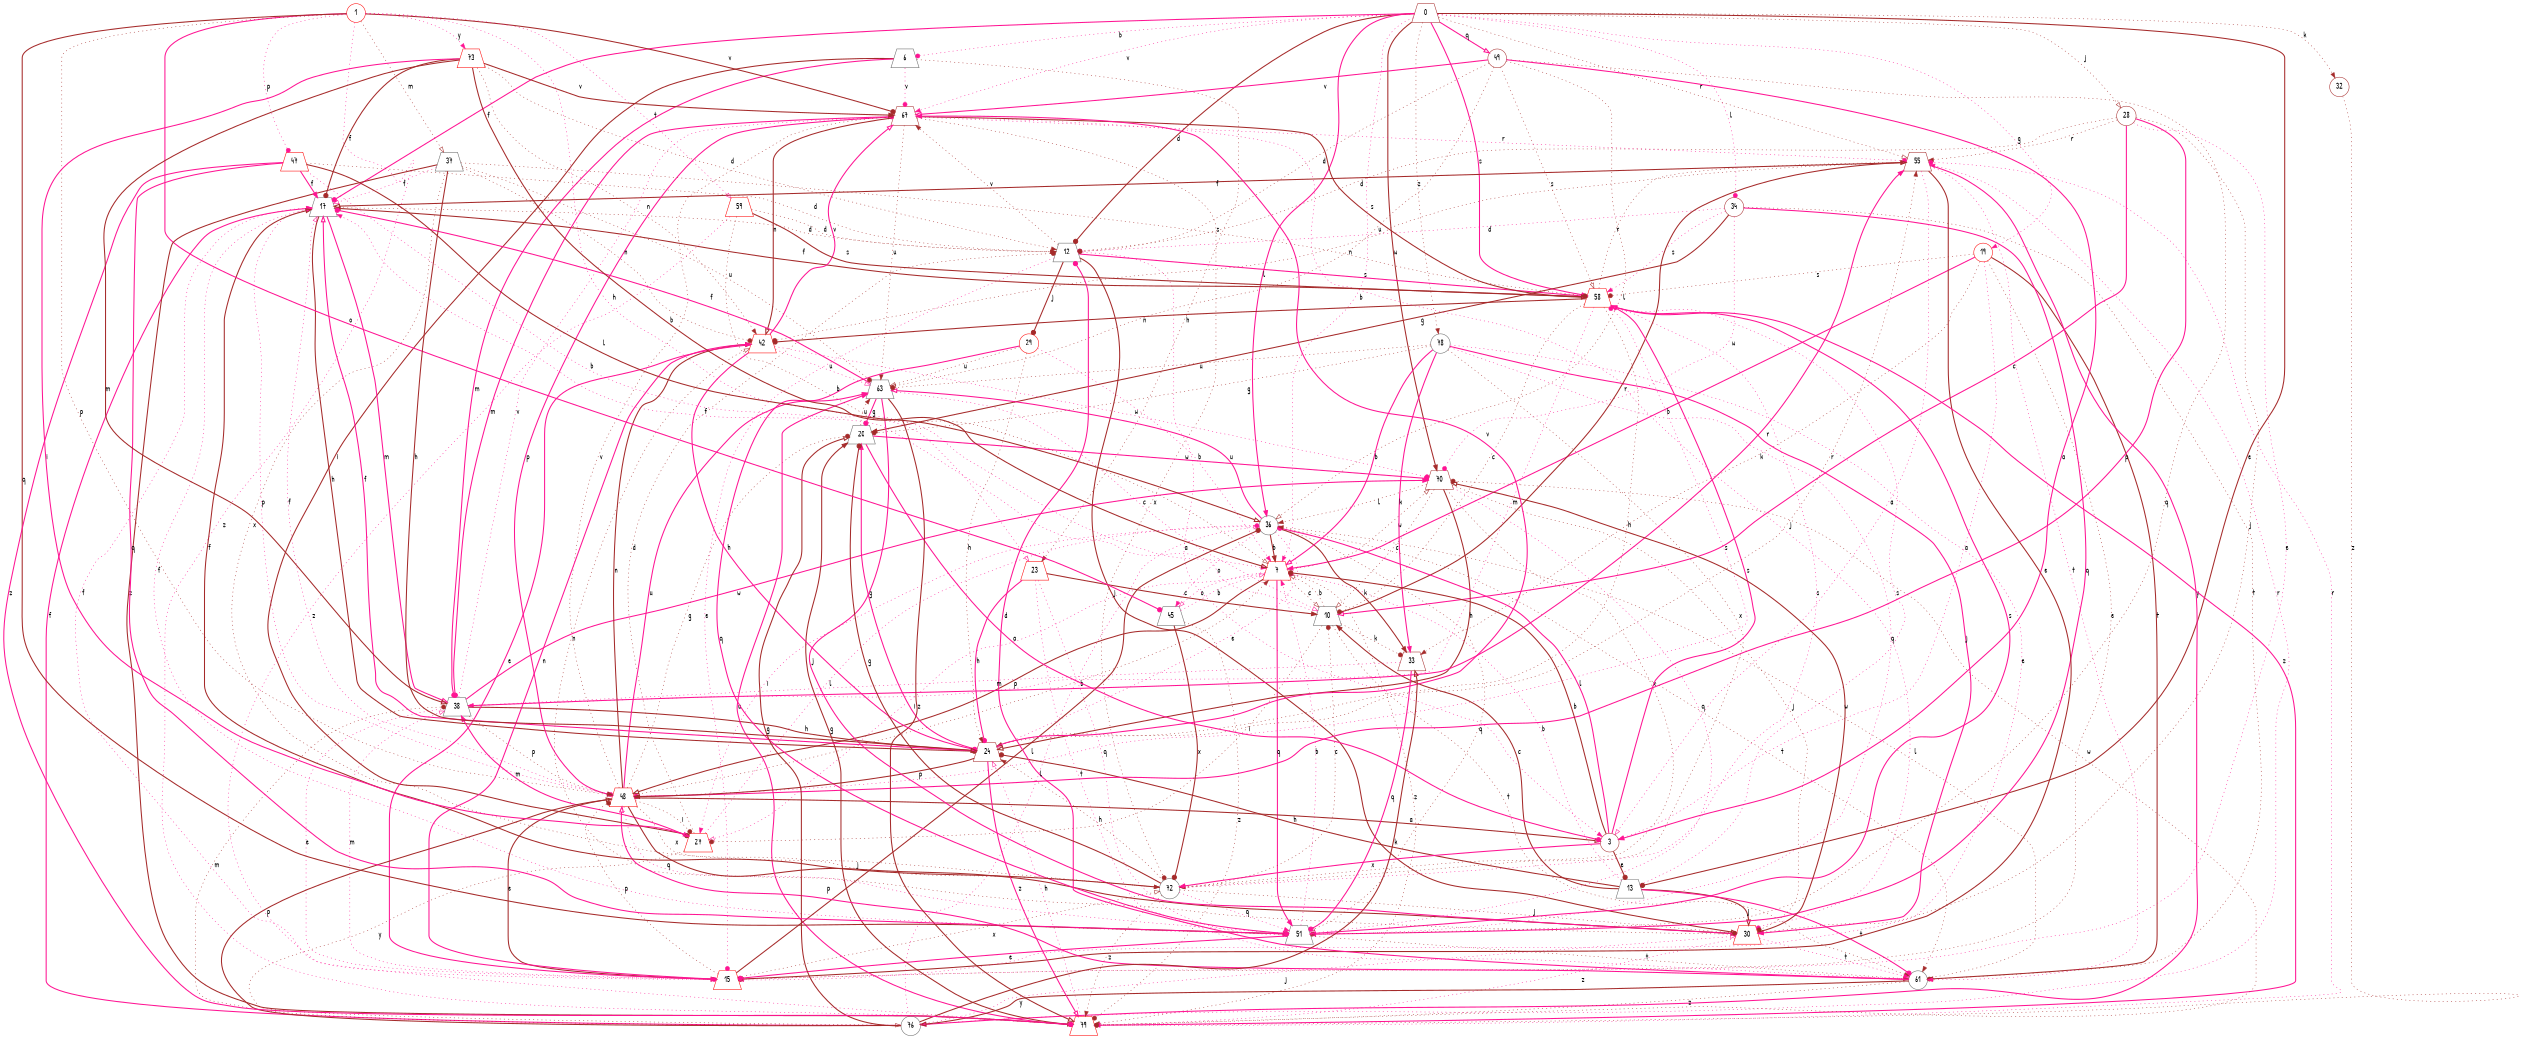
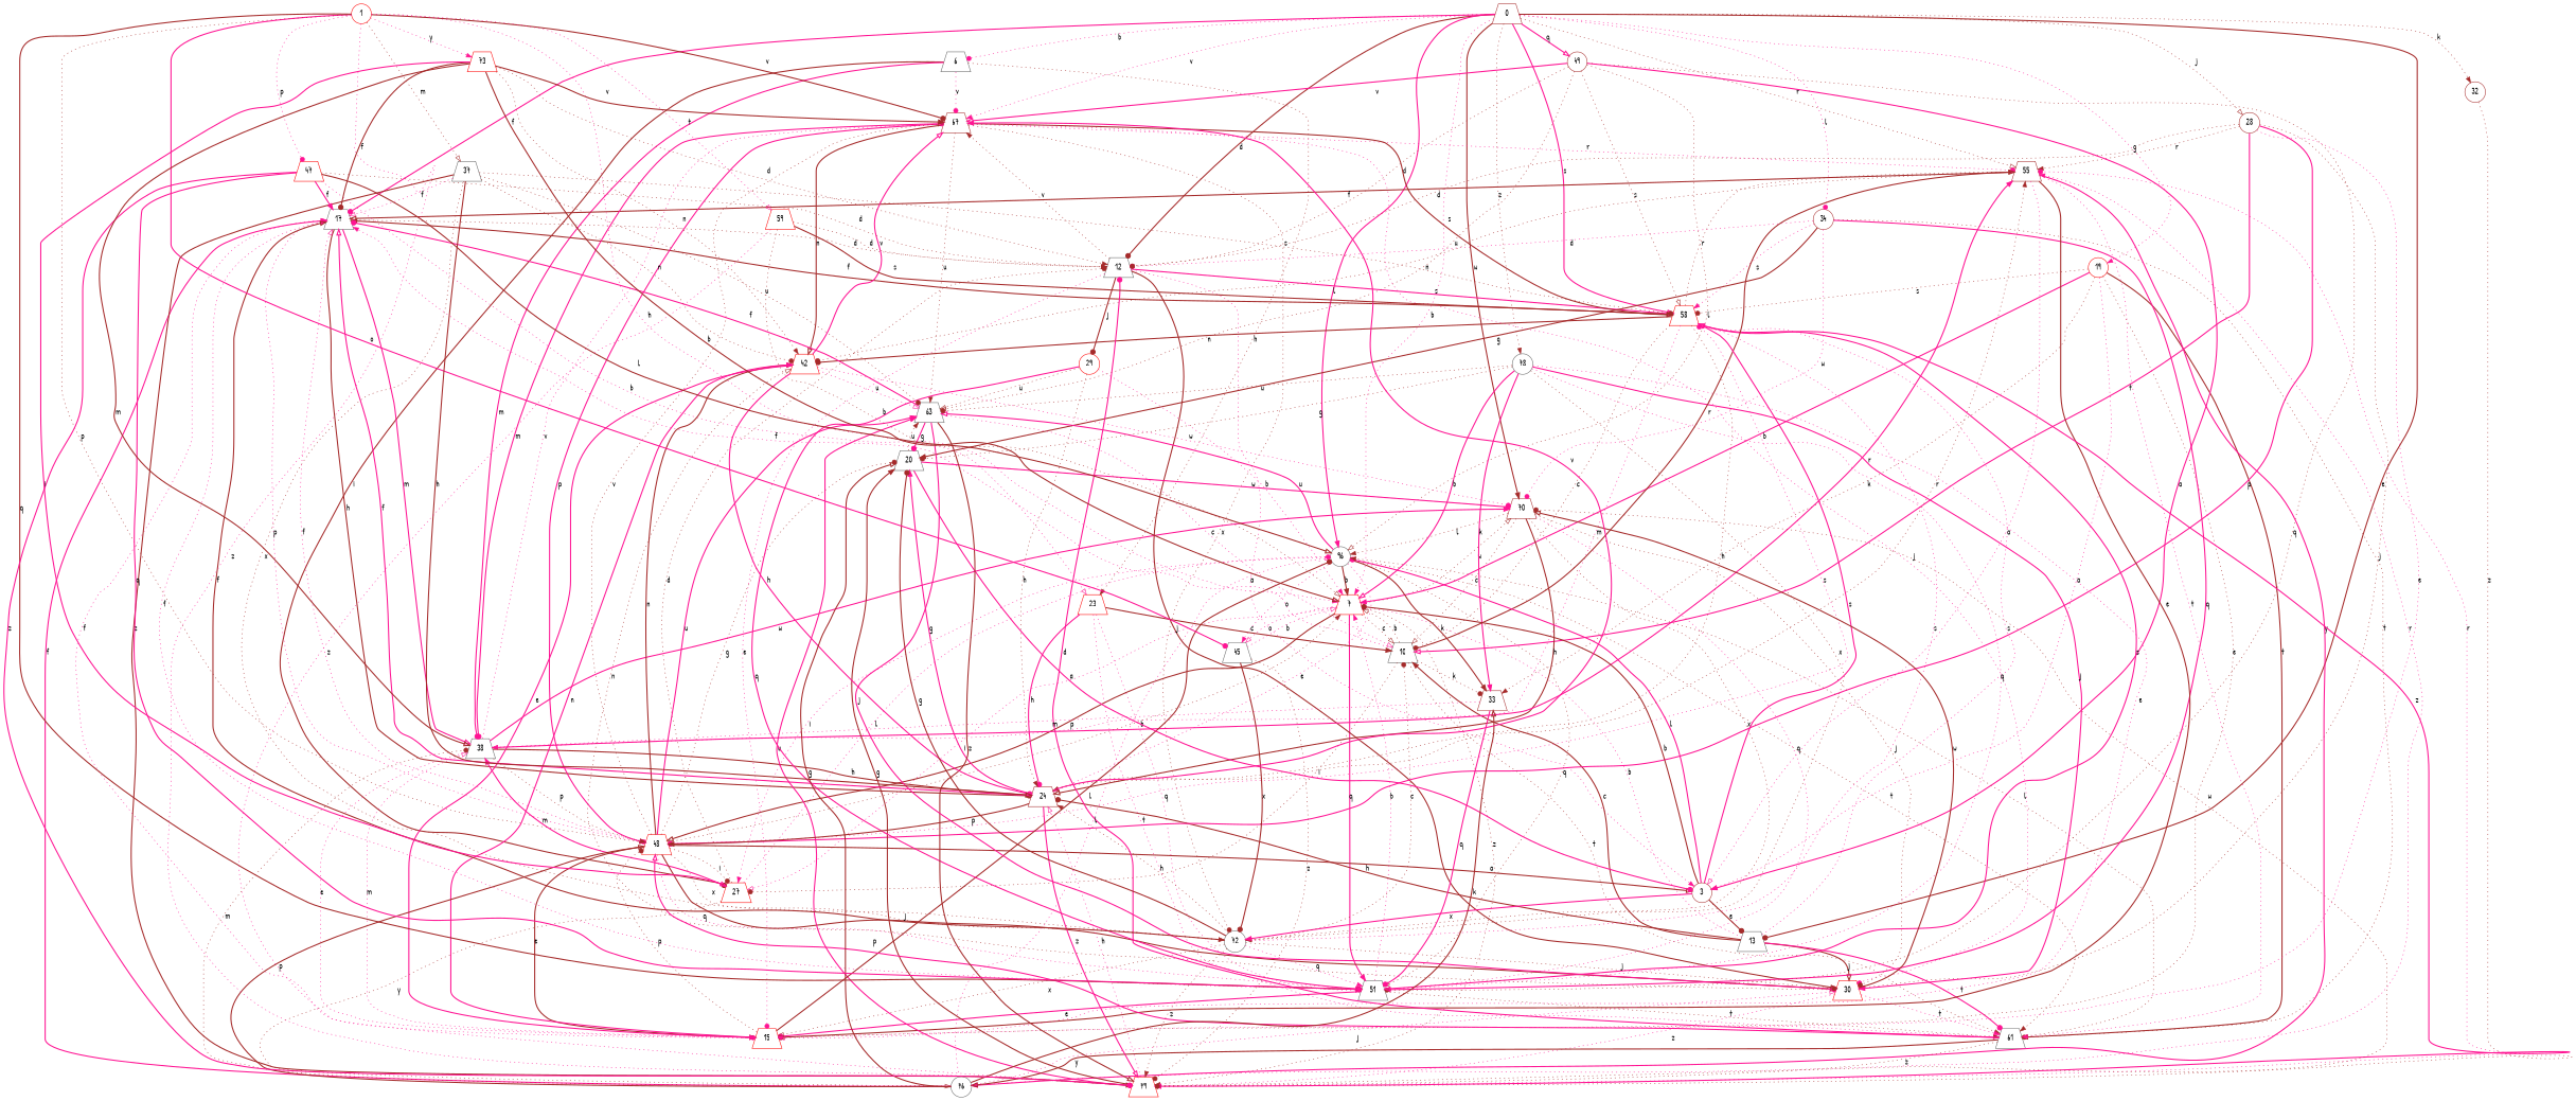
  strict digraph {
    fontname="Patrick Hand"
    node [color=gray40 fontname="Patrick Hand" shape=trapezium]
    edge [arrowhead=onormal color=brown fontname="Patrick Hand" style=dotted]
    0 [color=brown]
    6
    7 [color=red]
    12
    13
    17
    19 [color=red shape=circle]
    28 [color=brown shape=circle]
    32 [color=brown shape=circle]
    34 [color=brown shape=circle]
-   36 [shape=circle]
+   36 [shape=circle label=96]
    49 [color=brown shape=circle]
    55 [color=brown]
    58 [color=red]
    67 [color=brown]
    70 [color=brown]
    78 [shape=circle]
    23 [color=red]
    27 [color=red]
    38
    45
    48 [color=red]
    51
    79 [color=red]
    10
    3 [color=brown shape=circle]
    15 [color=red]
    29 [color=red shape=circle]
    30 [color=red]
-   61 [shape=circle]
+   61
    24 [color=brown]
    33 [color=brown]
    20
    63
    42 [color=red]
    76 [shape=circle]
    72 [shape=circle]
    1 [color=red shape=circle]
    37
    47 [color=red]
    59 [color=red]
    73 [color=red]
    0 -> 6 [arrowhead=dot color=deeppink label=b]
    0 -> 7 [arrowhead=normal color=deeppink label=b]
    0 -> 12 [arrowhead=dot label=d style=bold]
    0 -> 13 [arrowhead=dot label=e style=bold]
    0 -> 17 [arrowhead=dot color=deeppink label=f style=bold]
    0 -> 19 [arrowhead=normal color=deeppink label=g]
    0 -> 28 [label=j]
    0 -> 32 [arrowhead=normal label=k]
    0 -> 34 [arrowhead=dot color=deeppink label=l]
    0 -> 36 [arrowhead=normal color=deeppink label=l style=bold]
    0 -> 49 [color=deeppink label=q style=bold]
    0 -> 55 [label=r]
    0 -> 58 [color=deeppink label=s style=bold]
    0 -> 67 [arrowhead=normal color=deeppink label=v]
    0 -> 70 [arrowhead=normal label=w style=bold]
    0 -> 78 [arrowhead=normal label=z]
    6 -> 67 [arrowhead=dot color=deeppink label=v]
    6 -> 23 [arrowhead=normal label=h]
    6 -> 27 [arrowhead=dot label=i style=bold]
    6 -> 38 [arrowhead=dot color=deeppink label=m style=bold]
    7 -> 70 [label=w]
    7 -> 27 [color=deeppink label=i]
    7 -> 45 [color=deeppink label=o]
    7 -> 48 [label=p style=bold]
    7 -> 51 [arrowhead=normal color=deeppink label=q style=bold]
    7 -> 79 [arrowhead=normal label=z]
    7 -> 10 [label=c]
    12 -> 58 [color=deeppink label=s style=bold]
    12 -> 67 [arrowhead=normal label=v]
    12 -> 3 [arrowhead=normal color=deeppink label=a]
    12 -> 15 [arrowhead=dot color=deeppink label=e]
    12 -> 29 [arrowhead=dot label=j style=bold]
    12 -> 30 [label=j style=bold]
    13 -> 7 [arrowhead=dot color=deeppink label=b]
    13 -> 58 [color=deeppink label=s]
    13 -> 10 [arrowhead=normal label=c style=bold]
    13 -> 30 [label=j style=bold]
    13 -> 61 [arrowhead=dot color=deeppink label=t style=bold]
    13 -> 24 [arrowhead=dot label=h style=bold]
    17 -> 12 [arrowhead=normal label=d]
    17 -> 38 [color=deeppink label=m style=bold]
    17 -> 48 [arrowhead=dot color=deeppink label=p]
    17 -> 24 [arrowhead=dot label=h style=bold]
    19 -> 7 [arrowhead=normal color=deeppink label=b style=bold]
    19 -> 58 [arrowhead=dot label=s]
    19 -> 3 [color=deeppink label=a]
    19 -> 15 [label=e]
    19 -> 61 [label=t style=bold]
    19 -> 33 [arrowhead=normal label=k]
    28 -> 12 [arrowhead=dot label=d]
    28 -> 55 [arrowhead=normal label=r]
    28 -> 48 [arrowhead=dot color=deeppink label=p style=bold]
-   28 -> 10 [color=deeppink label=c style=bold]
+   28 -> 10 [color=deeppink label=t style=bold]
    28 -> 15 [arrowhead=dot color=deeppink label=e]
    28 -> 30 [arrowhead=normal label=j]
    32 -> 79 [arrowhead=dot label=z]
    34 -> 12 [arrowhead=dot color=deeppink label=d]
    34 -> 58 [arrowhead=normal color=deeppink label=s]
    34 -> 70 [arrowhead=dot color=deeppink label=w]
    34 -> 51 [arrowhead=normal color=deeppink label=q style=bold]
    34 -> 61 [arrowhead=dot label=t]
    34 -> 20 [arrowhead=normal label=g style=bold]
    36 -> 7 [arrowhead=normal label=b style=bold]
    36 -> 27 [arrowhead=normal color=deeppink label=i]
    36 -> 45 [arrowhead=normal color=deeppink label=o]
    36 -> 51 [label=q]
    36 -> 61 [arrowhead=normal label=t]
    36 -> 24 [color=deeppink label=e]
    36 -> 33 [arrowhead=normal label=k style=bold]
    36 -> 63 [color=deeppink label=u style=bold]
    49 -> 12 [arrowhead=dot label=d]
    49 -> 36 [label=l]
    49 -> 58 [label=s]
    49 -> 67 [color=deeppink label=v style=bold]
    49 -> 51 [arrowhead=dot label=q]
    49 -> 3 [arrowhead=normal color=deeppink label=a style=bold]
    49 -> 63 [label=u]
    55 -> 17 [label=f style=bold]
    55 -> 3 [color=deeppink label=a]
    55 -> 15 [arrowhead=dot label=e style=bold]
    55 -> 61 [arrowhead=normal color=deeppink label=t]
    55 -> 42 [arrowhead=dot label=n]
    55 -> 76 [arrowhead=normal color=deeppink label=y style=bold]
    58 -> 17 [arrowhead=normal label=f style=bold]
    58 -> 55 [arrowhead=normal label=r]
    58 -> 38 [arrowhead=normal color=deeppink label=m]
    58 -> 79 [arrowhead=normal color=deeppink label=z style=bold]
    58 -> 10 [arrowhead=dot label=c]
    58 -> 24 [arrowhead=normal label=h]
    58 -> 42 [arrowhead=dot label=n style=bold]
    67 -> 55 [arrowhead=dot color=deeppink label=r]
    67 -> 58 [label=s style=bold]
    67 -> 38 [arrowhead=dot color=deeppink label=m style=bold]
    67 -> 48 [arrowhead=normal color=deeppink label=p style=bold]
    67 -> 30 [arrowhead=dot color=deeppink label=j]
    67 -> 63 [arrowhead=normal label=u]
    67 -> 42 [label=n style=bold]
    67 -> 72 [arrowhead=dot label=x]
    70 -> 36 [arrowhead=normal label=l]
    70 -> 51 [color=deeppink label=q]
    70 -> 10 [label=c]
    70 -> 30 [arrowhead=dot label=j]
    70 -> 24 [label=h style=bold]
    70 -> 72 [arrowhead=normal label=x]
    78 -> 7 [color=deeppink label=b style=bold]
    78 -> 51 [color=deeppink label=q]
    78 -> 15 [color=deeppink label=e]
    78 -> 30 [arrowhead=normal color=deeppink label=j style=bold]
    78 -> 33 [arrowhead=normal color=deeppink label=k style=bold]
    78 -> 20 [arrowhead=dot label=g]
    78 -> 63 [arrowhead=dot label=u]
    78 -> 72 [arrowhead=normal label=x]
    23 -> 51 [arrowhead=normal color=deeppink label=q]
    23 -> 10 [arrowhead=normal label=c style=bold]
    23 -> 61 [color=deeppink label=t]
    23 -> 24 [arrowhead=dot color=deeppink label=h style=bold]
    27 -> 12 [arrowhead=dot label=d]
    27 -> 36 [arrowhead=dot color=deeppink label=l]
    27 -> 38 [arrowhead=normal color=deeppink label=m style=bold]
    27 -> 76 [label=y]
    38 -> 55 [arrowhead=normal color=deeppink label=r style=bold]
    38 -> 67 [arrowhead=dot color=deeppink label=v]
    38 -> 70 [arrowhead=normal color=deeppink label=w style=bold]
    38 -> 48 [arrowhead=normal label=p]
    38 -> 15 [arrowhead=dot color=deeppink label=e]
    38 -> 24 [label=h style=bold]
    45 -> 7 [color=deeppink label=b]
    45 -> 79 [arrowhead=dot label=z]
    45 -> 72 [arrowhead=dot label=x style=bold]
    48 -> 7 [arrowhead=normal label=b]
    48 -> 17 [color=deeppink label=f]
    48 -> 58 [arrowhead=dot color=deeppink label=s]
    48 -> 67 [label=v]
    48 -> 27 [arrowhead=dot label=i]
    48 -> 51 [arrowhead=normal color=deeppink label=q]
    48 -> 3 [label=a style=bold]
    48 -> 15 [label=e style=bold]
    48 -> 30 [label=j style=bold]
    48 -> 20 [arrowhead=dot label=g]
    48 -> 63 [arrowhead=normal color=deeppink label=u style=bold]
    48 -> 42 [label=n style=bold]
    48 -> 72 [arrowhead=normal label=x]
    51 -> 7 [arrowhead=normal color=deeppink label=b]
    51 -> 17 [arrowhead=normal color=deeppink label=f]
    51 -> 58 [color=deeppink label=s style=bold]
    51 -> 15 [arrowhead=dot color=deeppink label=e style=bold]
    51 -> 61 [arrowhead=normal label=t]
    79 -> 55 [arrowhead=dot color=deeppink label=r]
    79 -> 70 [arrowhead=dot label=w]
    79 -> 24 [color=deeppink label=h]
    79 -> 20 [arrowhead=normal label=g style=bold]
    79 -> 63 [arrowhead=normal color=deeppink label=u style=bold]
    10 -> 7 [label=b]
    10 -> 17 [arrowhead=normal color=deeppink label=f]
    10 -> 55 [label=r style=bold]
    10 -> 27 [arrowhead=dot label=i]
    10 -> 61 [arrowhead=normal label=t]
    10 -> 33 [arrowhead=dot label=k]
    3 -> 7 [arrowhead=dot label=b style=bold]
    3 -> 13 [arrowhead=dot label=e style=bold]
    3 -> 36 [arrowhead=dot color=deeppink label=l style=bold]
    3 -> 58 [color=deeppink label=s style=bold]
    3 -> 72 [arrowhead=normal color=deeppink label=x style=bold]
    15 -> 17 [arrowhead=normal color=deeppink label=f]
    15 -> 36 [arrowhead=dot label=l style=bold]
    15 -> 38 [color=deeppink label=m]
    15 -> 48 [arrowhead=dot label=p]
    15 -> 42 [arrowhead=normal color=deeppink label=n style=bold]
-   15 -> 72 [label=x]
+   72 -> 15 [label=x]
    29 -> 7 [arrowhead=normal color=deeppink label=b]
    29 -> 51 [arrowhead=normal color=deeppink label=q style=bold]
    29 -> 24 [arrowhead=normal label=h]
    29 -> 63 [label=u]
    30 -> 70 [label=w style=bold]
    30 -> 79 [arrowhead=normal color=deeppink label=z]
    30 -> 61 [arrowhead=normal color=deeppink label=t]
    30 -> 42 [label=n]
    61 -> 12 [arrowhead=dot color=deeppink label=d style=bold]
    61 -> 36 [arrowhead=normal label=l]
    61 -> 48 [color=deeppink label=p style=bold]
    61 -> 79 [arrowhead=dot label=z]
    61 -> 76 [label=y style=bold]
    24 -> 17 [color=deeppink label=f style=bold]
    24 -> 55 [arrowhead=normal label=r]
    24 -> 67 [arrowhead=normal color=deeppink label=v style=bold]
    24 -> 48 [arrowhead=normal label=p style=bold]
    24 -> 79 [color=deeppink label=z style=bold]
    24 -> 20 [arrowhead=normal color=deeppink label=g style=bold]
    33 -> 38 [color=deeppink label=m]
    33 -> 51 [arrowhead=dot color=deeppink label=q style=bold]
    20 -> 70 [arrowhead=dot color=deeppink label=w style=bold]
    20 -> 3 [arrowhead=dot color=deeppink label=a style=bold]
    20 -> 63 [arrowhead=normal label=u]
    63 -> 17 [arrowhead=dot color=deeppink label=f style=bold]
    63 -> 79 [label=z style=bold]
    63 -> 10 [color=deeppink label=c]
    63 -> 30 [arrowhead=dot color=deeppink label=j style=bold]
    63 -> 20 [arrowhead=dot color=deeppink label=g style=bold]
    42 -> 67 [color=deeppink label=v style=bold]
    42 -> 70 [arrowhead=dot color=deeppink label=w]
    42 -> 15 [arrowhead=normal color=deeppink label=e style=bold]
    42 -> 24 [arrowhead=dot color=deeppink label=h style=bold]
    42 -> 63 [color=deeppink label=u]
    76 -> 17 [color=deeppink label=f style=bold]
    76 -> 36 [color=deeppink label=l]
    76 -> 55 [arrowhead=normal color=deeppink label=r]
    76 -> 38 [arrowhead=dot label=m]
    76 -> 48 [label=p style=bold]
    76 -> 30 [color=deeppink label=j]
    76 -> 33 [label=k style=bold]
    76 -> 20 [label=g style=bold]
    72 -> 17 [label=f style=bold]
    72 -> 58 [color=deeppink label=s]
    72 -> 51 [arrowhead=normal color=deeppink label=q]
    72 -> 79 [arrowhead=normal label=z]
    72 -> 10 [arrowhead=dot label=c]
    72 -> 30 [arrowhead=dot label=j]
    72 -> 24 [arrowhead=normal label=h]
    72 -> 20 [arrowhead=dot label=g style=bold]
    1 -> 67 [arrowhead=dot label=v style=bold]
    1 -> 23 [color=deeppink label=h]
    1 -> 45 [arrowhead=dot color=deeppink label=o style=bold]
    1 -> 48 [label=p]
    1 -> 51 [arrowhead=dot label=q style=bold]
    1 -> 79 [arrowhead=dot color=deeppink label=z]
    1 -> 37 [label=m]
    1 -> 47 [arrowhead=dot color=deeppink label=p]
    1 -> 59 [color=deeppink label=t]
    1 -> 73 [arrowhead=normal color=deeppink label=y]
    37 -> 17 [color=deeppink label=f]
    37 -> 58 [arrowhead=dot label=s]
    37 -> 79 [label=z style=bold]
    37 -> 24 [label=h style=bold]
    37 -> 63 [arrowhead=dot label=u]
    37 -> 42 [arrowhead=dot label=n]
    37 -> 72 [label=x]
    47 -> 7 [arrowhead=normal color=deeppink label=b]
    47 -> 12 [arrowhead=normal label=d]
    47 -> 17 [arrowhead=normal color=deeppink label=f style=bold]
    47 -> 36 [label=l style=bold]
    47 -> 51 [arrowhead=dot color=deeppink label=q style=bold]
    47 -> 79 [arrowhead=dot color=deeppink label=z style=bold]
    59 -> 7 [label=b]
    59 -> 12 [label=d]
    59 -> 58 [label=s style=bold]
    59 -> 79 [arrowhead=dot color=deeppink label=z]
    73 -> 7 [label=b style=bold]
    73 -> 12 [arrowhead=normal label=d]
    73 -> 17 [arrowhead=dot label=f style=bold]
    73 -> 67 [arrowhead=normal label=v style=bold]
    73 -> 27 [color=deeppink label=i style=bold]
    73 -> 38 [label=m style=bold]
    73 -> 42 [arrowhead=normal label=n]
  }
